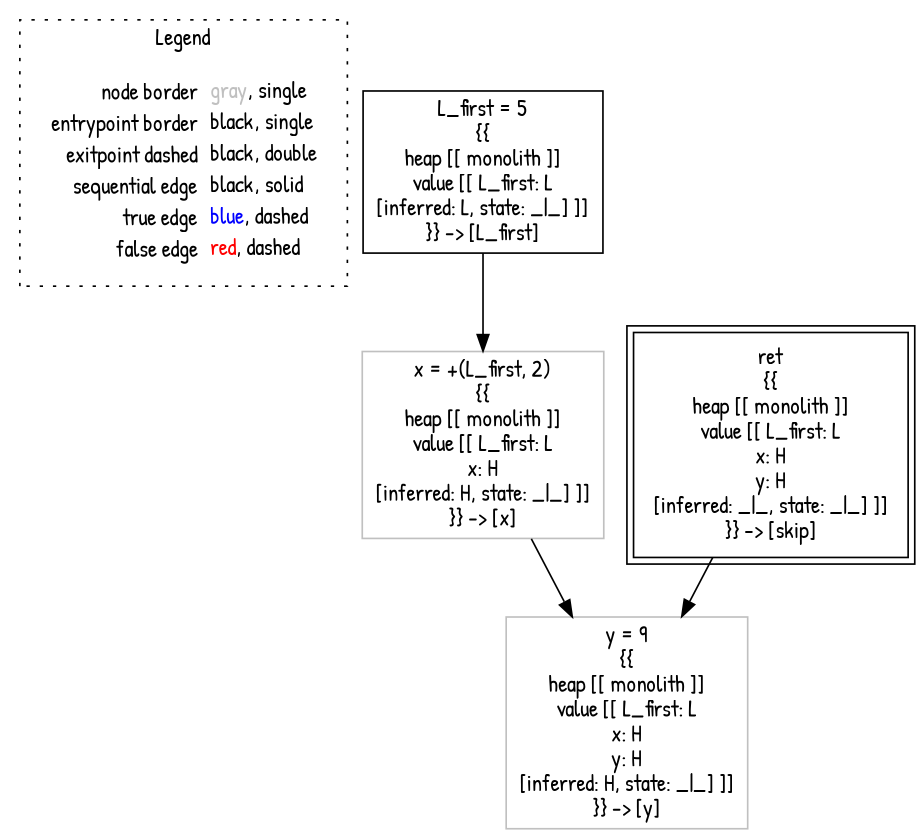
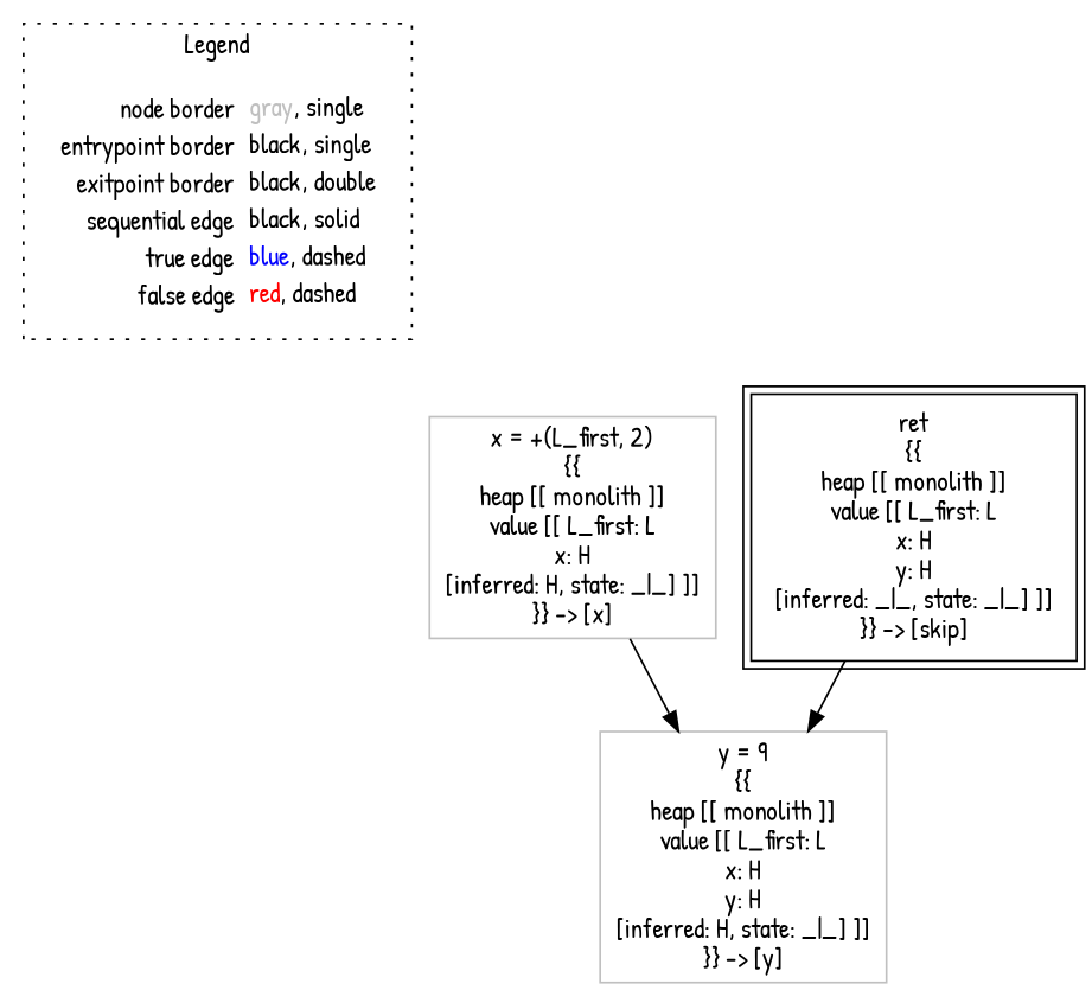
  digraph {
    fontname="Patrick Hand"
    node [fontname="Patrick Hand" shape=rect color=black]
    edge [color=black fontname="Patrick Hand"]
-   n1 [label=<<table border="0" cellpadding="2" cellspacing="0" cellborder="0"><tr><td align="right">node border&nbsp;</td><td align="left"><font color="gray">gray</font>, single</td></tr><tr><td align="right">entrypoint border&nbsp;</td><td align="left"><font color="black">black</font>, single</td></tr><tr><td align="right">exitpoint dashed&nbsp;</td><td align="left"><font color="black">black</font>, double</td></tr><tr><td align="right">sequential edge&nbsp;</td><td align="left"><font color="black">black</font>, solid</td></tr><tr><td align="right">true edge&nbsp;</td><td align="left"><font color="blue">blue</font>, dashed</td></tr><tr><td align="right">false edge&nbsp;</td><td align="left"><font color="red">red</font>, dashed</td></tr></table>> shape=plaintext color=""]
-   n2 [label=<L_first = 5<BR/>{{<BR/>heap [[ monolith ]]<BR/>value [[ L_first: L<BR/>[inferred: L, state: _|_] ]]<BR/>}} -&gt; [L_first]>]
+   n1 [label=<<table border="0" cellpadding="2" cellspacing="0" cellborder="0"><tr><td align="right">node border&nbsp;</td><td align="left"><font color="gray">gray</font>, single</td></tr><tr><td align="right">entrypoint border&nbsp;</td><td align="left"><font color="black">black</font>, single</td></tr><tr><td align="right">exitpoint border&nbsp;</td><td align="left"><font color="black">black</font>, double</td></tr><tr><td align="right">sequential edge&nbsp;</td><td align="left"><font color="black">black</font>, solid</td></tr><tr><td align="right">true edge&nbsp;</td><td align="left"><font color="blue">blue</font>, dashed</td></tr><tr><td align="right">false edge&nbsp;</td><td align="left"><font color="red">red</font>, dashed</td></tr></table>> shape=plaintext color=""]
    n3 [color=gray label=<x = +(L_first, 2)<BR/>{{<BR/>heap [[ monolith ]]<BR/>value [[ L_first: L<BR/>x: H<BR/>[inferred: H, state: _|_] ]]<BR/>}} -&gt; [x]>]
    n4 [color=gray label=<y = 9<BR/>{{<BR/>heap [[ monolith ]]<BR/>value [[ L_first: L<BR/>x: H<BR/>y: H<BR/>[inferred: H, state: _|_] ]]<BR/>}} -&gt; [y]>]
    n5 [label=<ret<BR/>{{<BR/>heap [[ monolith ]]<BR/>value [[ L_first: L<BR/>x: H<BR/>y: H<BR/>[inferred: _|_, state: _|_] ]]<BR/>}} -&gt; [skip]> peripheries=2]
    subgraph cluster_1 {
      label=Legend
      style=dotted
      n1
    }
-   n2 -> n3
    n3 -> n4
    n5 -> n4
  }
